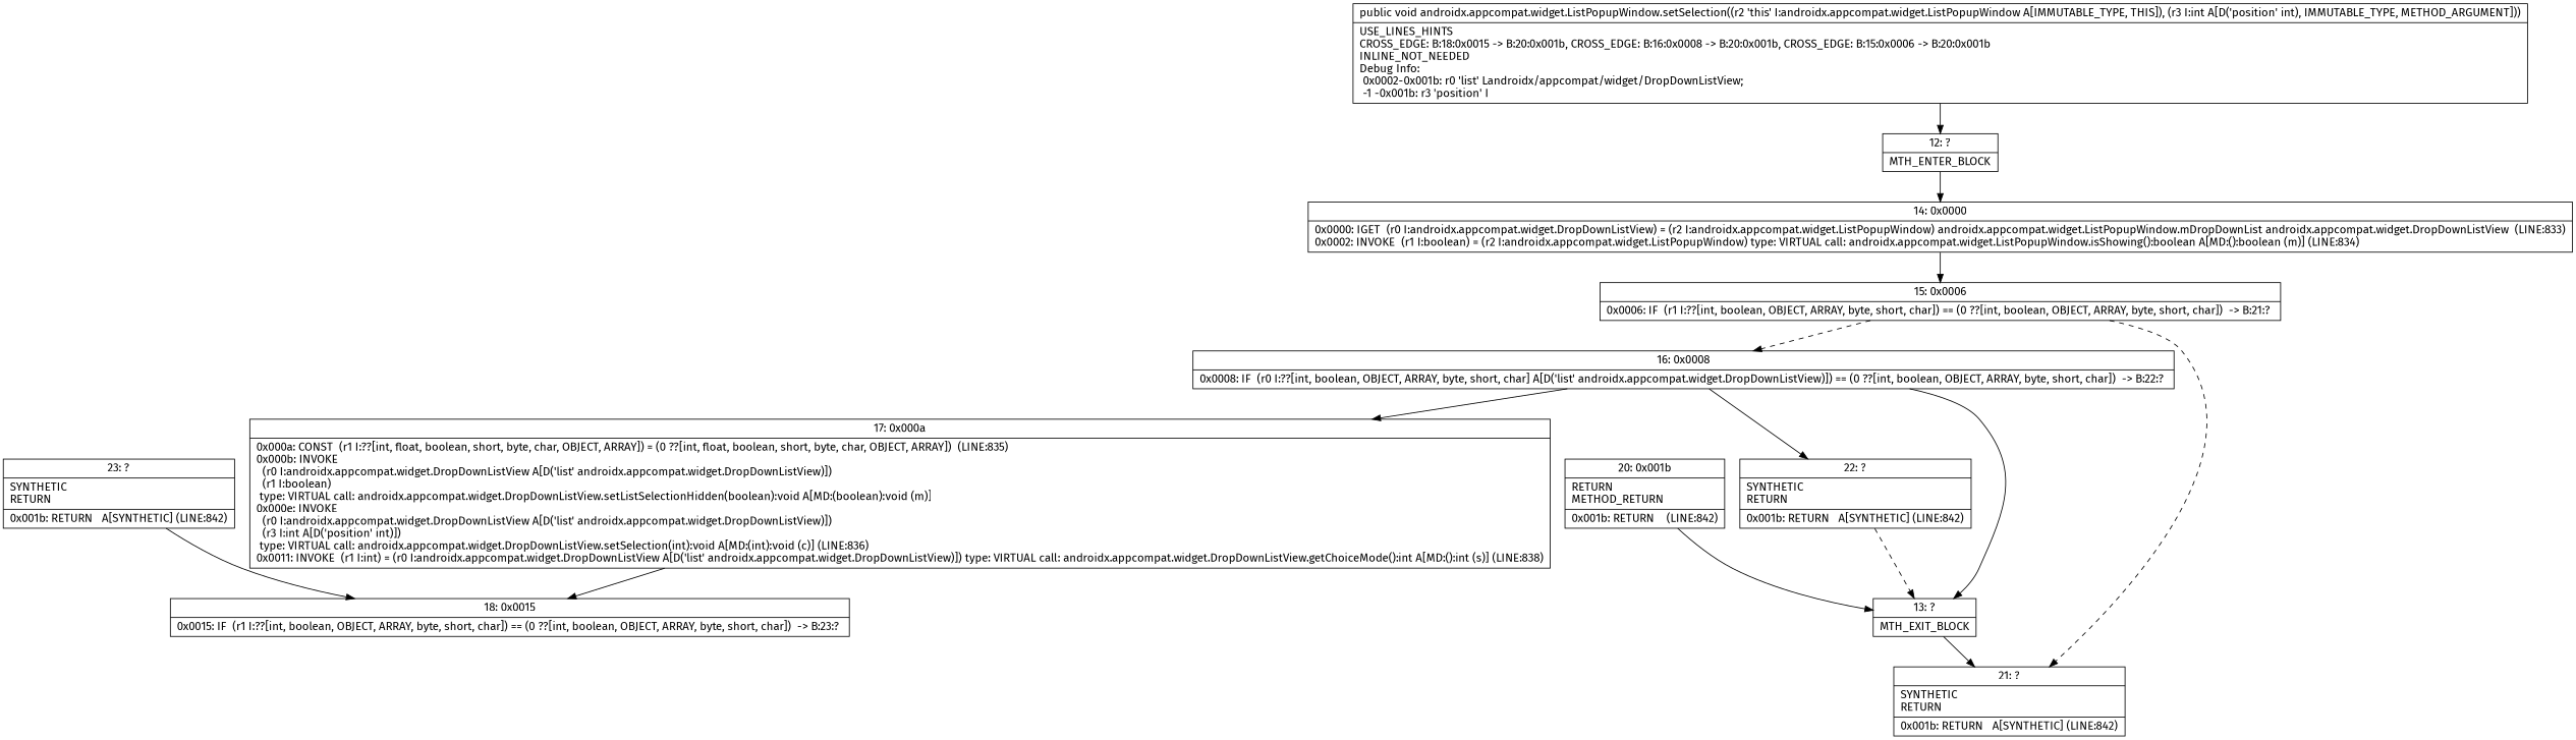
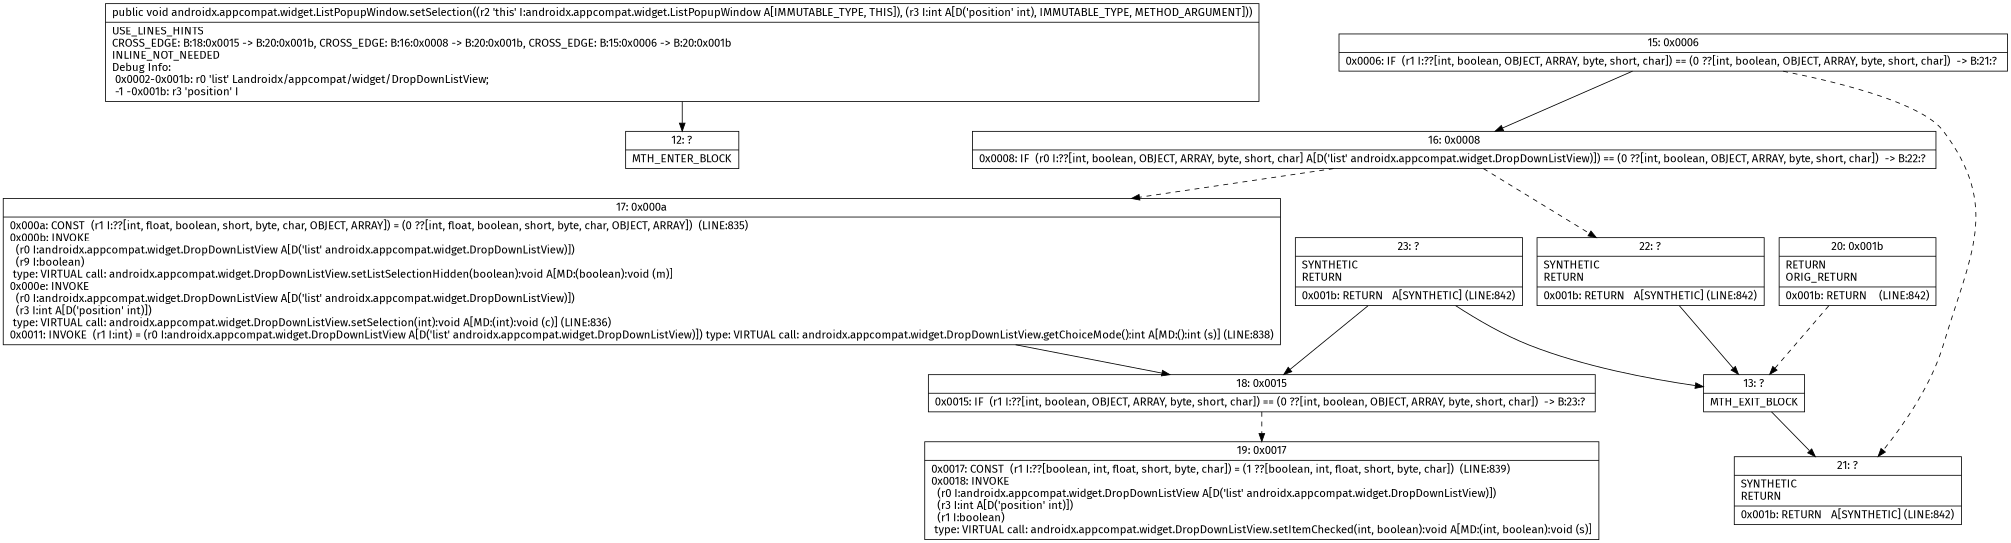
  digraph {
    fontname="Fira Sans"
    node [fontname="Fira Sans" shape=record]
    edge [fontname="Fira Sans"]
    n1 [label="{12\:\ ?|MTH_ENTER_BLOCK\l}"]
-   n2 [label="{14\:\ 0x0000|0x0000: IGET  (r0 I:androidx.appcompat.widget.DropDownListView) = (r2 I:androidx.appcompat.widget.ListPopupWindow) androidx.appcompat.widget.ListPopupWindow.mDropDownList androidx.appcompat.widget.DropDownListView  (LINE:833)\l0x0002: INVOKE  (r1 I:boolean) = (r2 I:androidx.appcompat.widget.ListPopupWindow) type: VIRTUAL call: androidx.appcompat.widget.ListPopupWindow.isShowing():boolean A[MD:():boolean (m)] (LINE:834)\l}"]
    n3 [label="{15\:\ 0x0006|0x0006: IF  (r1 I:??[int, boolean, OBJECT, ARRAY, byte, short, char]) == (0 ??[int, boolean, OBJECT, ARRAY, byte, short, char])  \-\> B:21:? \l}"]
    n4 [label="{16\:\ 0x0008|0x0008: IF  (r0 I:??[int, boolean, OBJECT, ARRAY, byte, short, char] A[D('list' androidx.appcompat.widget.DropDownListView)]) == (0 ??[int, boolean, OBJECT, ARRAY, byte, short, char])  \-\> B:22:? \l}"]
    n5 [label="{21\:\ ?|SYNTHETIC\lRETURN\l|0x001b: RETURN   A[SYNTHETIC] (LINE:842)\l}"]
-   n6 [label="{17\:\ 0x000a|0x000a: CONST  (r1 I:??[int, float, boolean, short, byte, char, OBJECT, ARRAY]) = (0 ??[int, float, boolean, short, byte, char, OBJECT, ARRAY])  (LINE:835)\l0x000b: INVOKE  \l  (r0 I:androidx.appcompat.widget.DropDownListView A[D('list' androidx.appcompat.widget.DropDownListView)])\l  (r1 I:boolean)\l type: VIRTUAL call: androidx.appcompat.widget.DropDownListView.setListSelectionHidden(boolean):void A[MD:(boolean):void (m)]\l0x000e: INVOKE  \l  (r0 I:androidx.appcompat.widget.DropDownListView A[D('list' androidx.appcompat.widget.DropDownListView)])\l  (r3 I:int A[D('position' int)])\l type: VIRTUAL call: androidx.appcompat.widget.DropDownListView.setSelection(int):void A[MD:(int):void (c)] (LINE:836)\l0x0011: INVOKE  (r1 I:int) = (r0 I:androidx.appcompat.widget.DropDownListView A[D('list' androidx.appcompat.widget.DropDownListView)]) type: VIRTUAL call: androidx.appcompat.widget.DropDownListView.getChoiceMode():int A[MD:():int (s)] (LINE:838)\l}"]
+   n6 [label="{17\:\ 0x000a|0x000a: CONST  (r1 I:??[int, float, boolean, short, byte, char, OBJECT, ARRAY]) = (0 ??[int, float, boolean, short, byte, char, OBJECT, ARRAY])  (LINE:835)\l0x000b: INVOKE  \l  (r0 I:androidx.appcompat.widget.DropDownListView A[D('list' androidx.appcompat.widget.DropDownListView)])\l  (r9 I:boolean)\l type: VIRTUAL call: androidx.appcompat.widget.DropDownListView.setListSelectionHidden(boolean):void A[MD:(boolean):void (m)]\l0x000e: INVOKE  \l  (r0 I:androidx.appcompat.widget.DropDownListView A[D('list' androidx.appcompat.widget.DropDownListView)])\l  (r3 I:int A[D('position' int)])\l type: VIRTUAL call: androidx.appcompat.widget.DropDownListView.setSelection(int):void A[MD:(int):void (c)] (LINE:836)\l0x0011: INVOKE  (r1 I:int) = (r0 I:androidx.appcompat.widget.DropDownListView A[D('list' androidx.appcompat.widget.DropDownListView)]) type: VIRTUAL call: androidx.appcompat.widget.DropDownListView.getChoiceMode():int A[MD:():int (s)] (LINE:838)\l}"]
    n7 [label="{22\:\ ?|SYNTHETIC\lRETURN\l|0x001b: RETURN   A[SYNTHETIC] (LINE:842)\l}"]
    n8 [label="{18\:\ 0x0015|0x0015: IF  (r1 I:??[int, boolean, OBJECT, ARRAY, byte, short, char]) == (0 ??[int, boolean, OBJECT, ARRAY, byte, short, char])  \-\> B:23:? \l}"]
    n9 [label="{13\:\ ?|MTH_EXIT_BLOCK\l}"]
+   n10 [label="{19\:\ 0x0017|0x0017: CONST  (r1 I:??[boolean, int, float, short, byte, char]) = (1 ??[boolean, int, float, short, byte, char])  (LINE:839)\l0x0018: INVOKE  \l  (r0 I:androidx.appcompat.widget.DropDownListView A[D('list' androidx.appcompat.widget.DropDownListView)])\l  (r3 I:int A[D('position' int)])\l  (r1 I:boolean)\l type: VIRTUAL call: androidx.appcompat.widget.DropDownListView.setItemChecked(int, boolean):void A[MD:(int, boolean):void (s)]\l}"]
    n11 [label="{23\:\ ?|SYNTHETIC\lRETURN\l|0x001b: RETURN   A[SYNTHETIC] (LINE:842)\l}"]
-   n12 [label="{20\:\ 0x001b|RETURN\lMETHOD_RETURN\l|0x001b: RETURN    (LINE:842)\l}"]
+   n12 [label="{20\:\ 0x001b|RETURN\lORIG_RETURN\l|0x001b: RETURN    (LINE:842)\l}"]
    n13 [label="{public void androidx.appcompat.widget.ListPopupWindow.setSelection((r2 'this' I:androidx.appcompat.widget.ListPopupWindow A[IMMUTABLE_TYPE, THIS]), (r3 I:int A[D('position' int), IMMUTABLE_TYPE, METHOD_ARGUMENT]))  | USE_LINES_HINTS\lCROSS_EDGE: B:18:0x0015 \-\> B:20:0x001b, CROSS_EDGE: B:16:0x0008 \-\> B:20:0x001b, CROSS_EDGE: B:15:0x0006 \-\> B:20:0x001b\lINLINE_NOT_NEEDED\lDebug Info:\l  0x0002\-0x001b: r0 'list' Landroidx\/appcompat\/widget\/DropDownListView;\l  \-1 \-0x001b: r3 'position' I\l}"]
-   n1 -> n2
-   n2 -> n3
-   n3 -> n4 [style=dashed]
+   n3 -> n4 [style=solid]
    n3 -> n5 [style=dashed]
-   n4 -> n6 [style=solid]
-   n4 -> n7
+   n4 -> n6 [style=dashed]
+   n4 -> n7 [style=dashed]
    n6 -> n8
-   n7 -> n9 [style=dashed]
+   n7 -> n9
+   n8 -> n10 [style=dashed]
    n9 -> n5
    n11 -> n8
-   n4 -> n9
-   n12 -> n9
+   n11 -> n9
+   n12 -> n9 [style=dashed]
    n13 -> n1
  }
